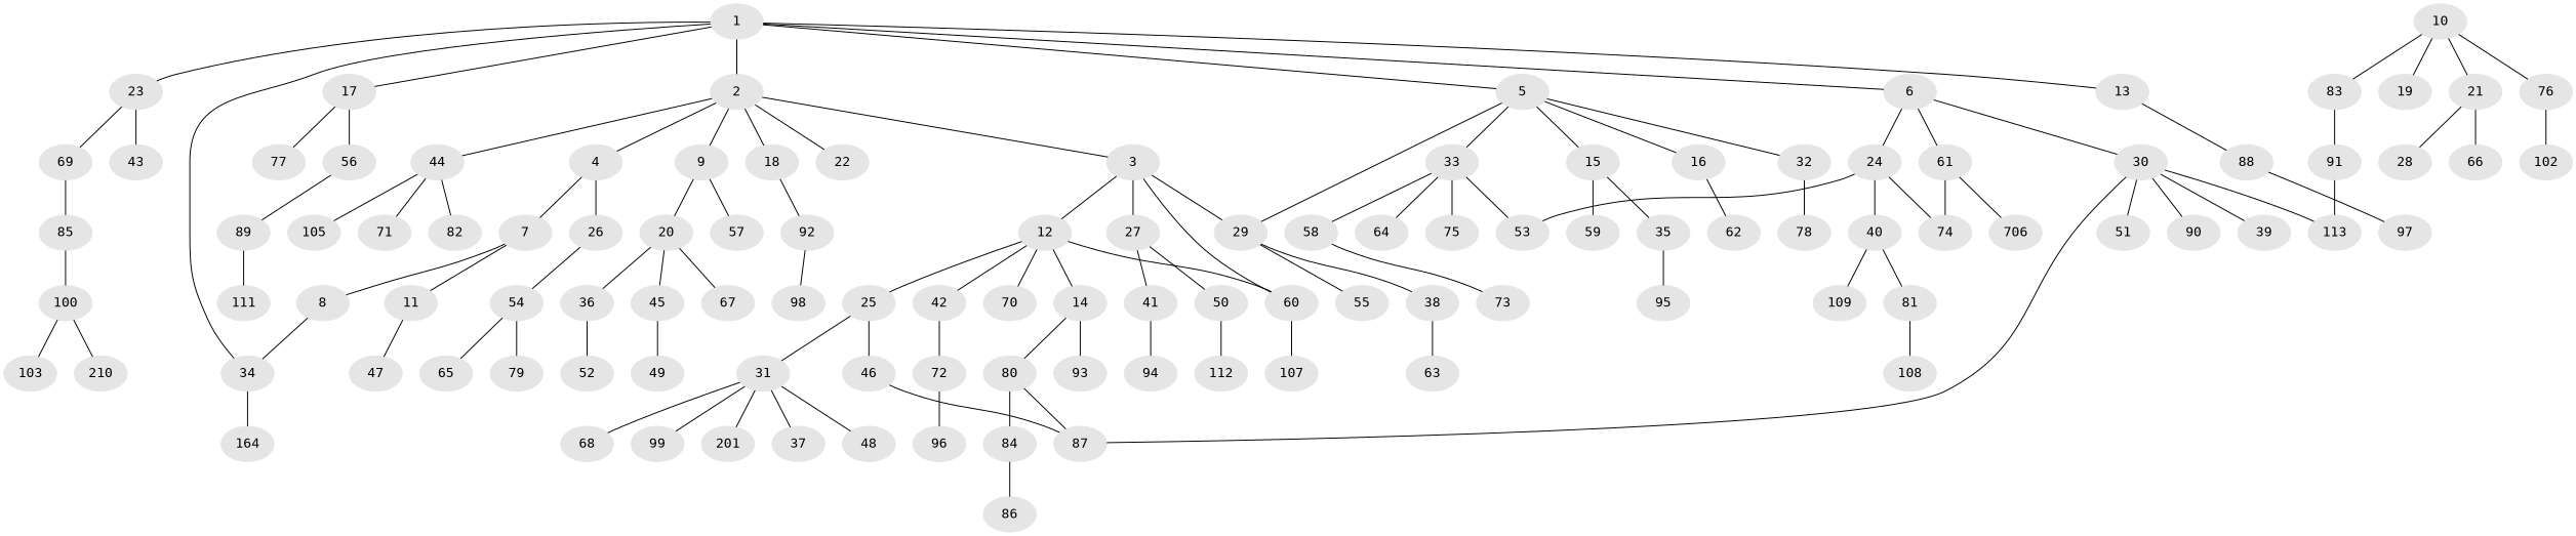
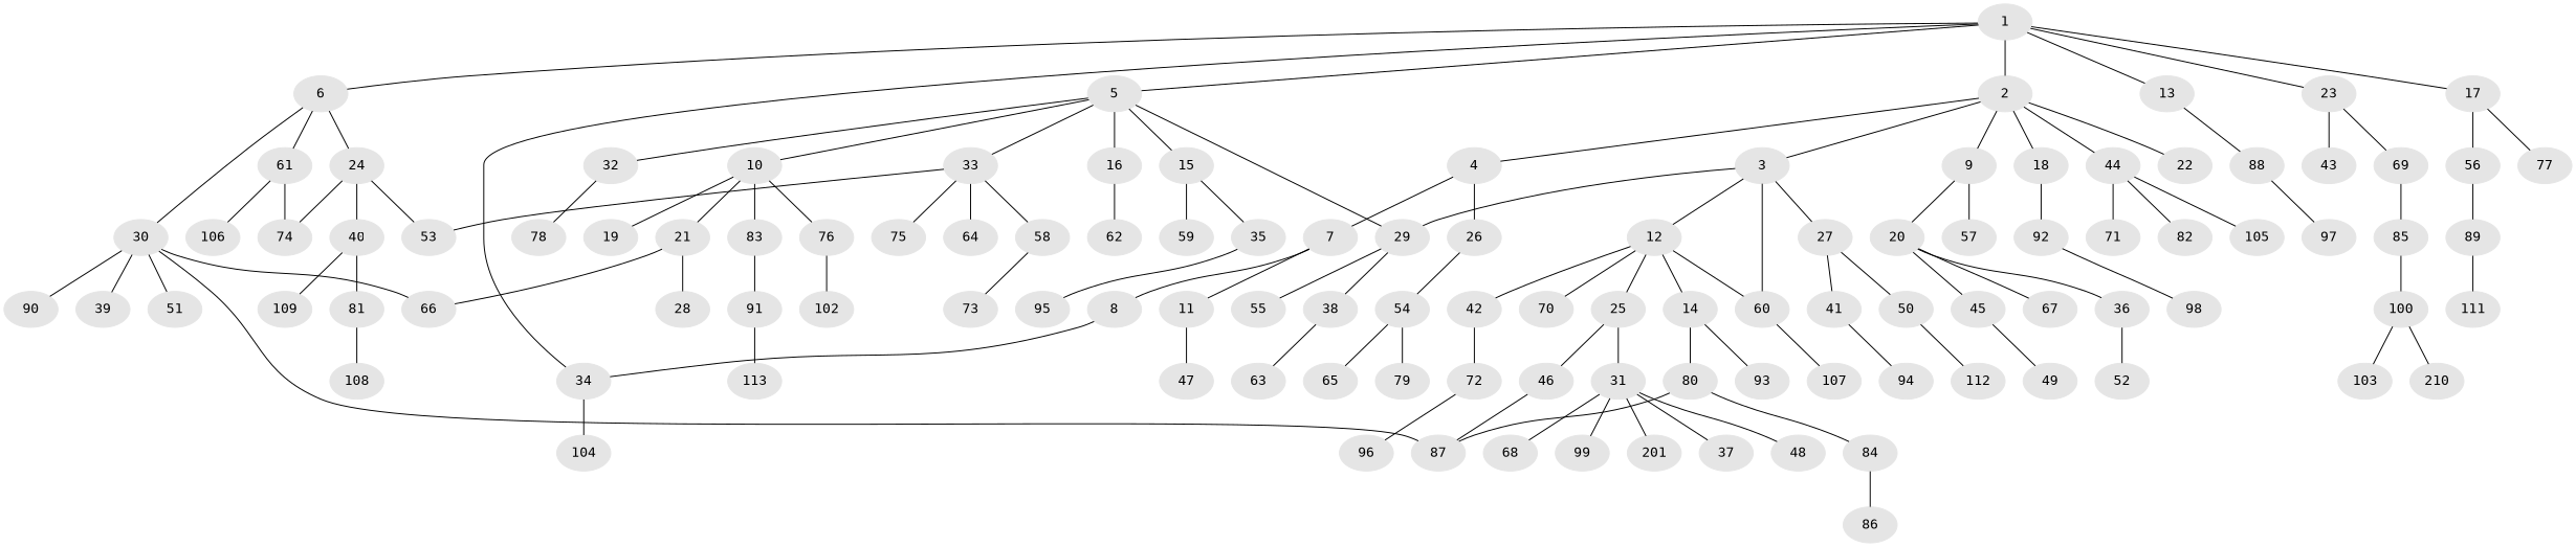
  graph {
    fontname="DejaVu Sans Mono"
    node [color=gray90 fontname="DejaVu Sans Mono" style=filled]
    edge [fontname="DejaVu Sans Mono"]
    1
    2
    5
    6
    13
    23
    34
    17
    3
    4
    9
    18
    22
    44
    29
    10
    15
    16
    32
    33
    24
    30
    61
    88
    43
    69
-   104 [label=164]
+   104
    12
    27
    60
    7
    26
    20
    57
    92
    71
    82
    105
    14
    25
    42
    70
    41
    50
    38
    55
    107
    8
    11
    54
    19
    21
    76
    83
    35
    59
    62
    78
    53
    58
    64
    75
    40
    74
    39
    51
    87
    90
    113
-   106 [label=706]
+   106
    47
    36
    45
    67
    28
    66
    102
    91
    80
    93
    31
    46
    72
    56
    77
    97
    84
    95
    89
    98
    52
    49
    85
    81
    109
    37
    48
    68
    99
    n100 [label=201]
    65
    79
    94
    112
    63
    73
    108
    96
    111
    100
    86
    103
    n113 [label=210]
    1 -- 2
    1 -- 5
    1 -- 6
    1 -- 13
    1 -- 23
    1 -- 34
    1 -- 17
    2 -- 3
    2 -- 4
    2 -- 9
    2 -- 18
    2 -- 22
    2 -- 44
    5 -- 29
+   5 -- 10
    5 -- 15
    5 -- 16
    5 -- 32
    5 -- 33
    6 -- 24
    6 -- 30
    6 -- 61
    13 -- 88
    23 -- 43
    23 -- 69
    34 -- 104
    17 -- 56
    17 -- 77
    3 -- 29
    3 -- 12
    3 -- 27
    3 -- 60
    4 -- 7
    4 -- 26
    9 -- 20
    9 -- 57
    18 -- 92
    44 -- 71
    44 -- 82
    44 -- 105
    29 -- 38
    29 -- 55
    10 -- 19
    10 -- 21
    10 -- 76
    10 -- 83
    15 -- 35
    15 -- 59
    16 -- 62
    32 -- 78
    33 -- 53
    33 -- 58
    33 -- 64
    33 -- 75
    24 -- 53
    24 -- 40
    24 -- 74
    30 -- 39
    30 -- 51
    30 -- 87
    30 -- 90
-   30 -- 113
+   30 -- 66
    61 -- 74
    61 -- 106
    88 -- 97
    69 -- 85
    12 -- 60
    12 -- 14
    12 -- 25
    12 -- 42
    12 -- 70
    27 -- 41
    27 -- 50
    60 -- 107
    7 -- 8
    7 -- 11
    26 -- 54
    20 -- 36
    20 -- 45
    20 -- 67
    92 -- 98
    14 -- 80
    14 -- 93
    25 -- 31
    25 -- 46
    42 -- 72
    41 -- 94
    50 -- 112
    38 -- 63
    8 -- 34
    11 -- 47
    54 -- 65
    54 -- 79
    21 -- 28
    21 -- 66
    76 -- 102
    83 -- 91
    35 -- 95
    58 -- 73
    40 -- 81
    40 -- 109
    36 -- 52
    45 -- 49
    91 -- 113
    80 -- 87
    80 -- 84
    31 -- 37
    31 -- 48
    31 -- 68
    31 -- 99
    31 -- n100
    46 -- 87
    72 -- 96
    56 -- 89
    84 -- 86
    89 -- 111
    85 -- 100
    81 -- 108
    100 -- 103
    100 -- n113
  }
